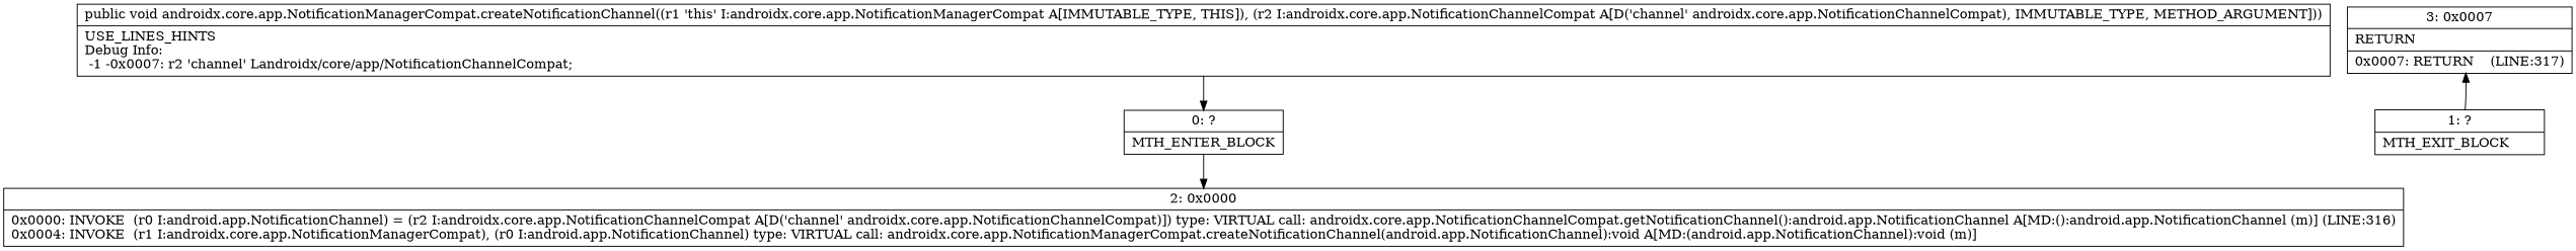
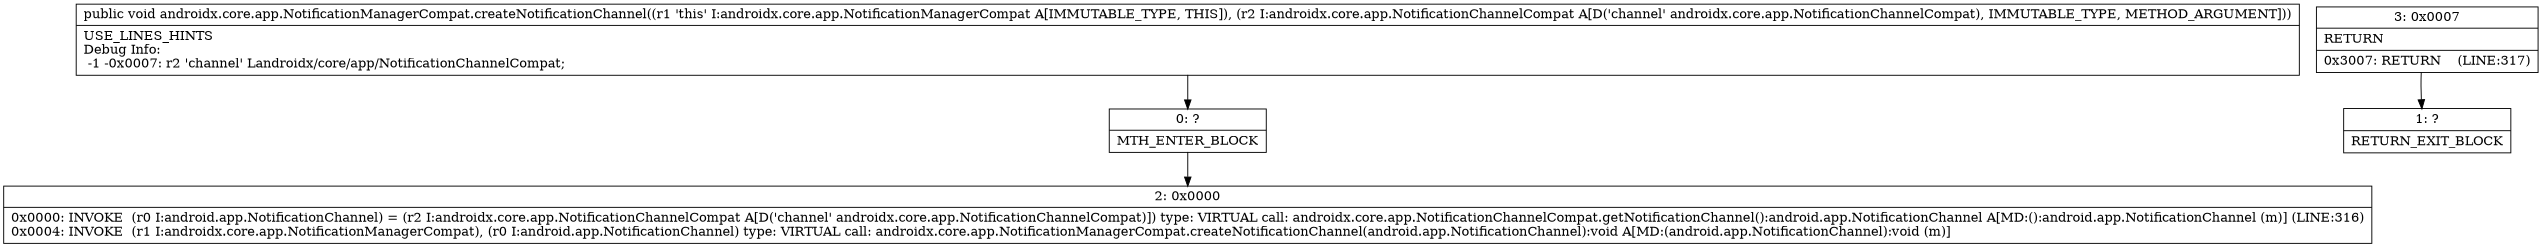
  digraph {
    node [shape=record]
    n1 [label="{0\:\ ?|MTH_ENTER_BLOCK\l}"]
    n2 [label="{2\:\ 0x0000|0x0000: INVOKE  (r0 I:android.app.NotificationChannel) = (r2 I:androidx.core.app.NotificationChannelCompat A[D('channel' androidx.core.app.NotificationChannelCompat)]) type: VIRTUAL call: androidx.core.app.NotificationChannelCompat.getNotificationChannel():android.app.NotificationChannel A[MD:():android.app.NotificationChannel (m)] (LINE:316)\l0x0004: INVOKE  (r1 I:androidx.core.app.NotificationManagerCompat), (r0 I:android.app.NotificationChannel) type: VIRTUAL call: androidx.core.app.NotificationManagerCompat.createNotificationChannel(android.app.NotificationChannel):void A[MD:(android.app.NotificationChannel):void (m)]\l}"]
-   n3 [label="{3\:\ 0x0007|RETURN\l|0x0007: RETURN    (LINE:317)\l}"]
-   n4 [label="{1\:\ ?|MTH_EXIT_BLOCK\l}"]
+   n3 [label="{3\:\ 0x0007|RETURN\l|0x3007: RETURN    (LINE:317)\l}"]
+   n4 [label="{1\:\ ?|RETURN_EXIT_BLOCK\l}"]
    n5 [label="{public void androidx.core.app.NotificationManagerCompat.createNotificationChannel((r1 'this' I:androidx.core.app.NotificationManagerCompat A[IMMUTABLE_TYPE, THIS]), (r2 I:androidx.core.app.NotificationChannelCompat A[D('channel' androidx.core.app.NotificationChannelCompat), IMMUTABLE_TYPE, METHOD_ARGUMENT]))  | USE_LINES_HINTS\lDebug Info:\l  \-1 \-0x0007: r2 'channel' Landroidx\/core\/app\/NotificationChannelCompat;\l}"]
    n1 -> n2
-   n4 -> n3
+   n3 -> n4
    n5 -> n1
  }
